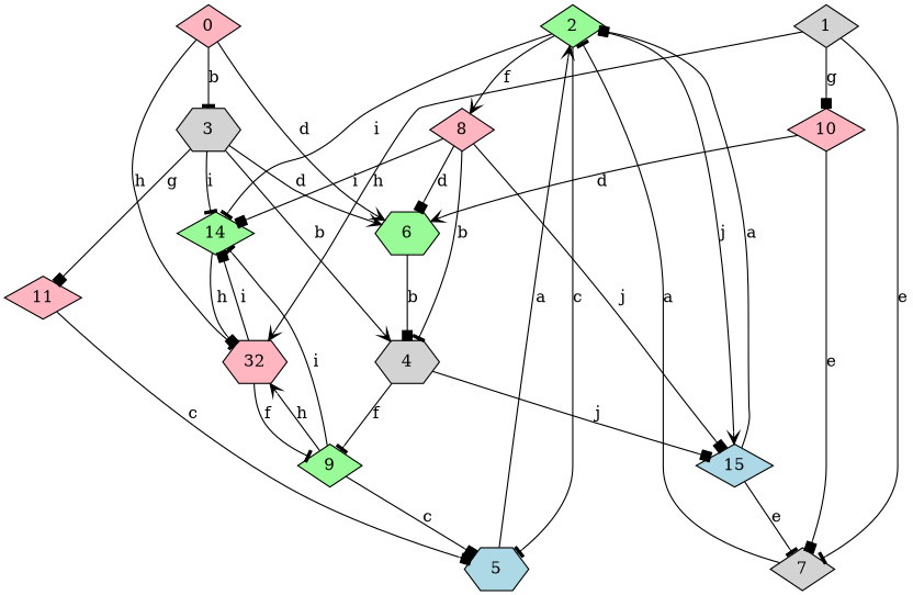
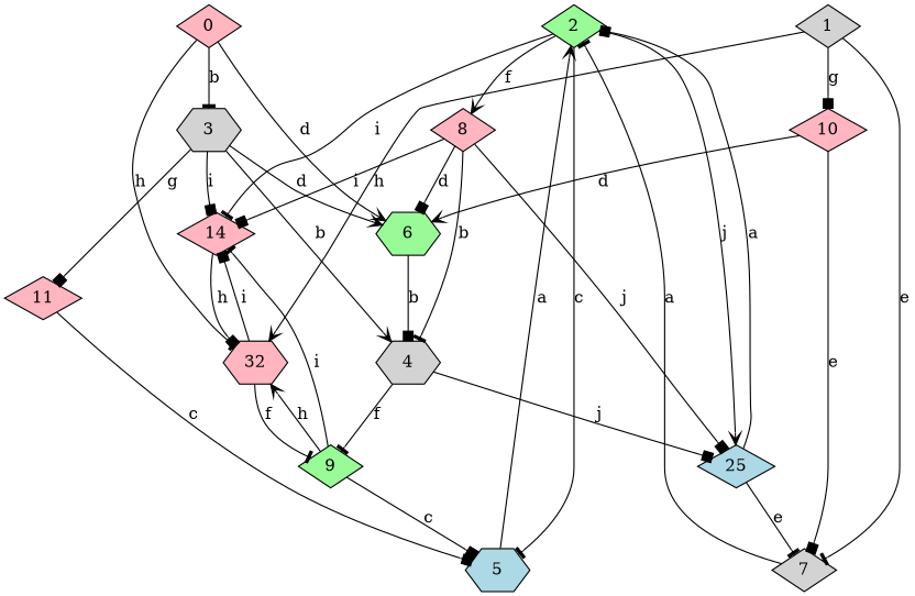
  strict digraph {
    node [fillcolor=lightpink shape=diamond style=filled]
    edge [arrowhead=box]
    2 [fillcolor=palegreen]
    5 [fillcolor=lightblue shape=hexagon]
    8
-   14 [fillcolor=palegreen]
-   15 [fillcolor=lightblue]
+   14
+   15 [fillcolor=lightblue label=25]
    4 [fillcolor=lightgrey shape=hexagon]
    6 [fillcolor=palegreen shape=hexagon]
    n8 [label=32 shape=hexagon]
    7 [fillcolor=lightgrey]
    3 [fillcolor=lightgrey shape=hexagon]
    11
    9 [fillcolor=palegreen]
    0
    10
    1 [fillcolor=lightgrey]
    2 -> 5 [arrowhead=tee label=c]
    2 -> 8 [arrowhead=vee label=f]
    2 -> 14 [arrowhead=tee label=i]
    2 -> 15 [arrowhead=vee label=j]
    5 -> 2 [arrowhead=vee label=a]
    8 -> 14 [label=i]
    8 -> 15 [label=j]
    8 -> 4 [arrowhead=tee label=b]
    8 -> 6 [label=d]
    14 -> n8 [label=h]
    15 -> 2 [label=a]
    15 -> 7 [arrowhead=tee label=e]
    4 -> 15 [label=j]
    4 -> 9 [arrowhead=tee label=f]
    6 -> 4 [label=b]
    n8 -> 14 [label=i]
    n8 -> 9 [arrowhead=tee label=f]
    7 -> 2 [arrowhead=tee label=a]
-   3 -> 14 [arrowhead=tee label=i]
+   3 -> 14 [label=i]
    3 -> 4 [arrowhead=vee label=b]
    3 -> 6 [arrowhead=vee label=d]
    3 -> 11 [label=g]
    11 -> 5 [label=c]
    9 -> 5 [label=c]
    9 -> 14 [arrowhead=tee label=i]
    9 -> n8 [arrowhead=vee label=h]
    0 -> 6 [arrowhead=vee label=d]
    0 -> n8 [arrowhead=tee label=h]
    0 -> 3 [arrowhead=tee label=b]
    10 -> 6 [arrowhead=vee label=d]
    10 -> 7 [label=e]
    1 -> n8 [arrowhead=vee label=h]
    1 -> 7 [arrowhead=tee label=e]
    1 -> 10 [label=g]
  }
